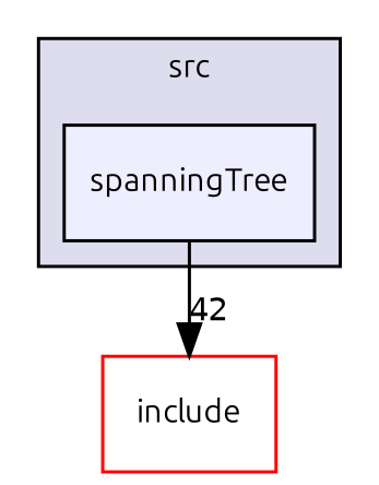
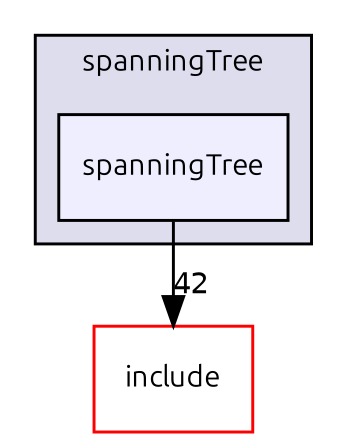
  digraph {
    compound=true
    fontname=Ubuntu
    node [fontname=Ubuntu fontsize=10 shape=box style=filled]
    n1 [fillcolor="#eeeeff" label=spanningTree pencolor=black]
    n2 [color=red fillcolor=white label=include]
    subgraph cluster_1 {
      bgcolor="#ddddee"
      fontsize=10
-     label=src
+     label=spanningTree
      pencolor=black
      n1
    }
    n1 -> n2 [headlabel=42 labeldistance=1.5 labelfontname=Helvetica labelfontsize=10 fontname=Ubuntu]
  }
